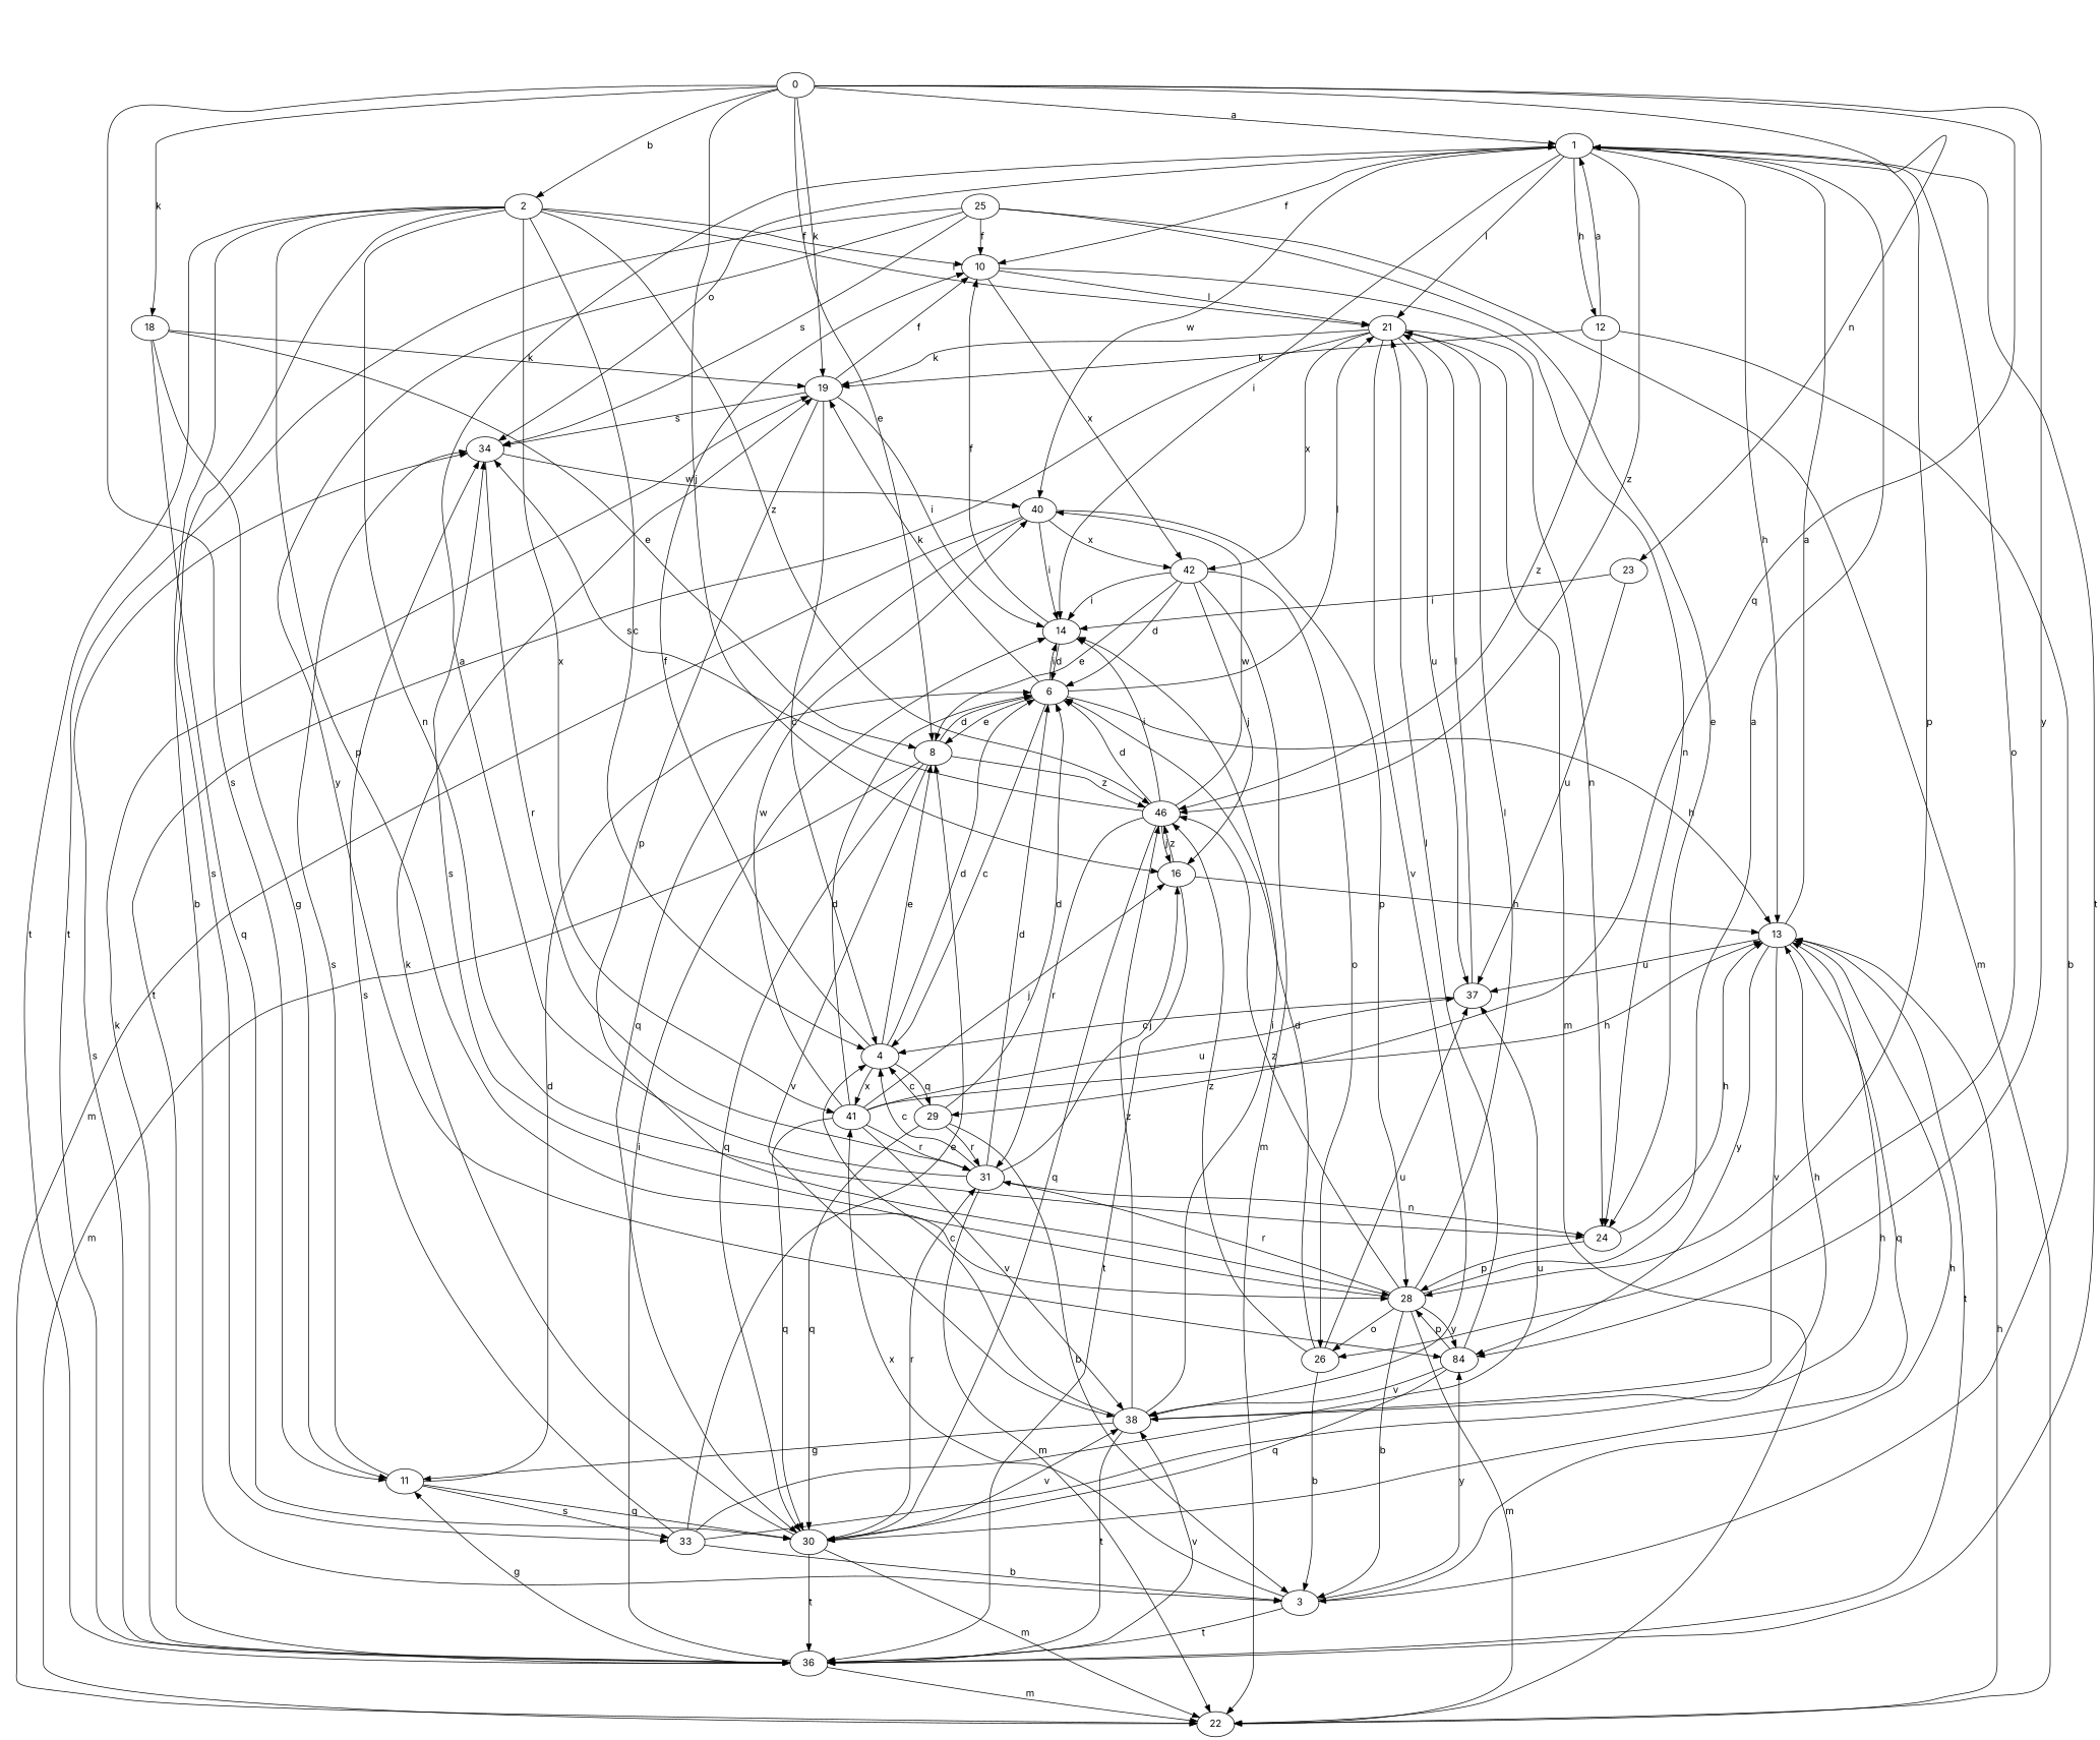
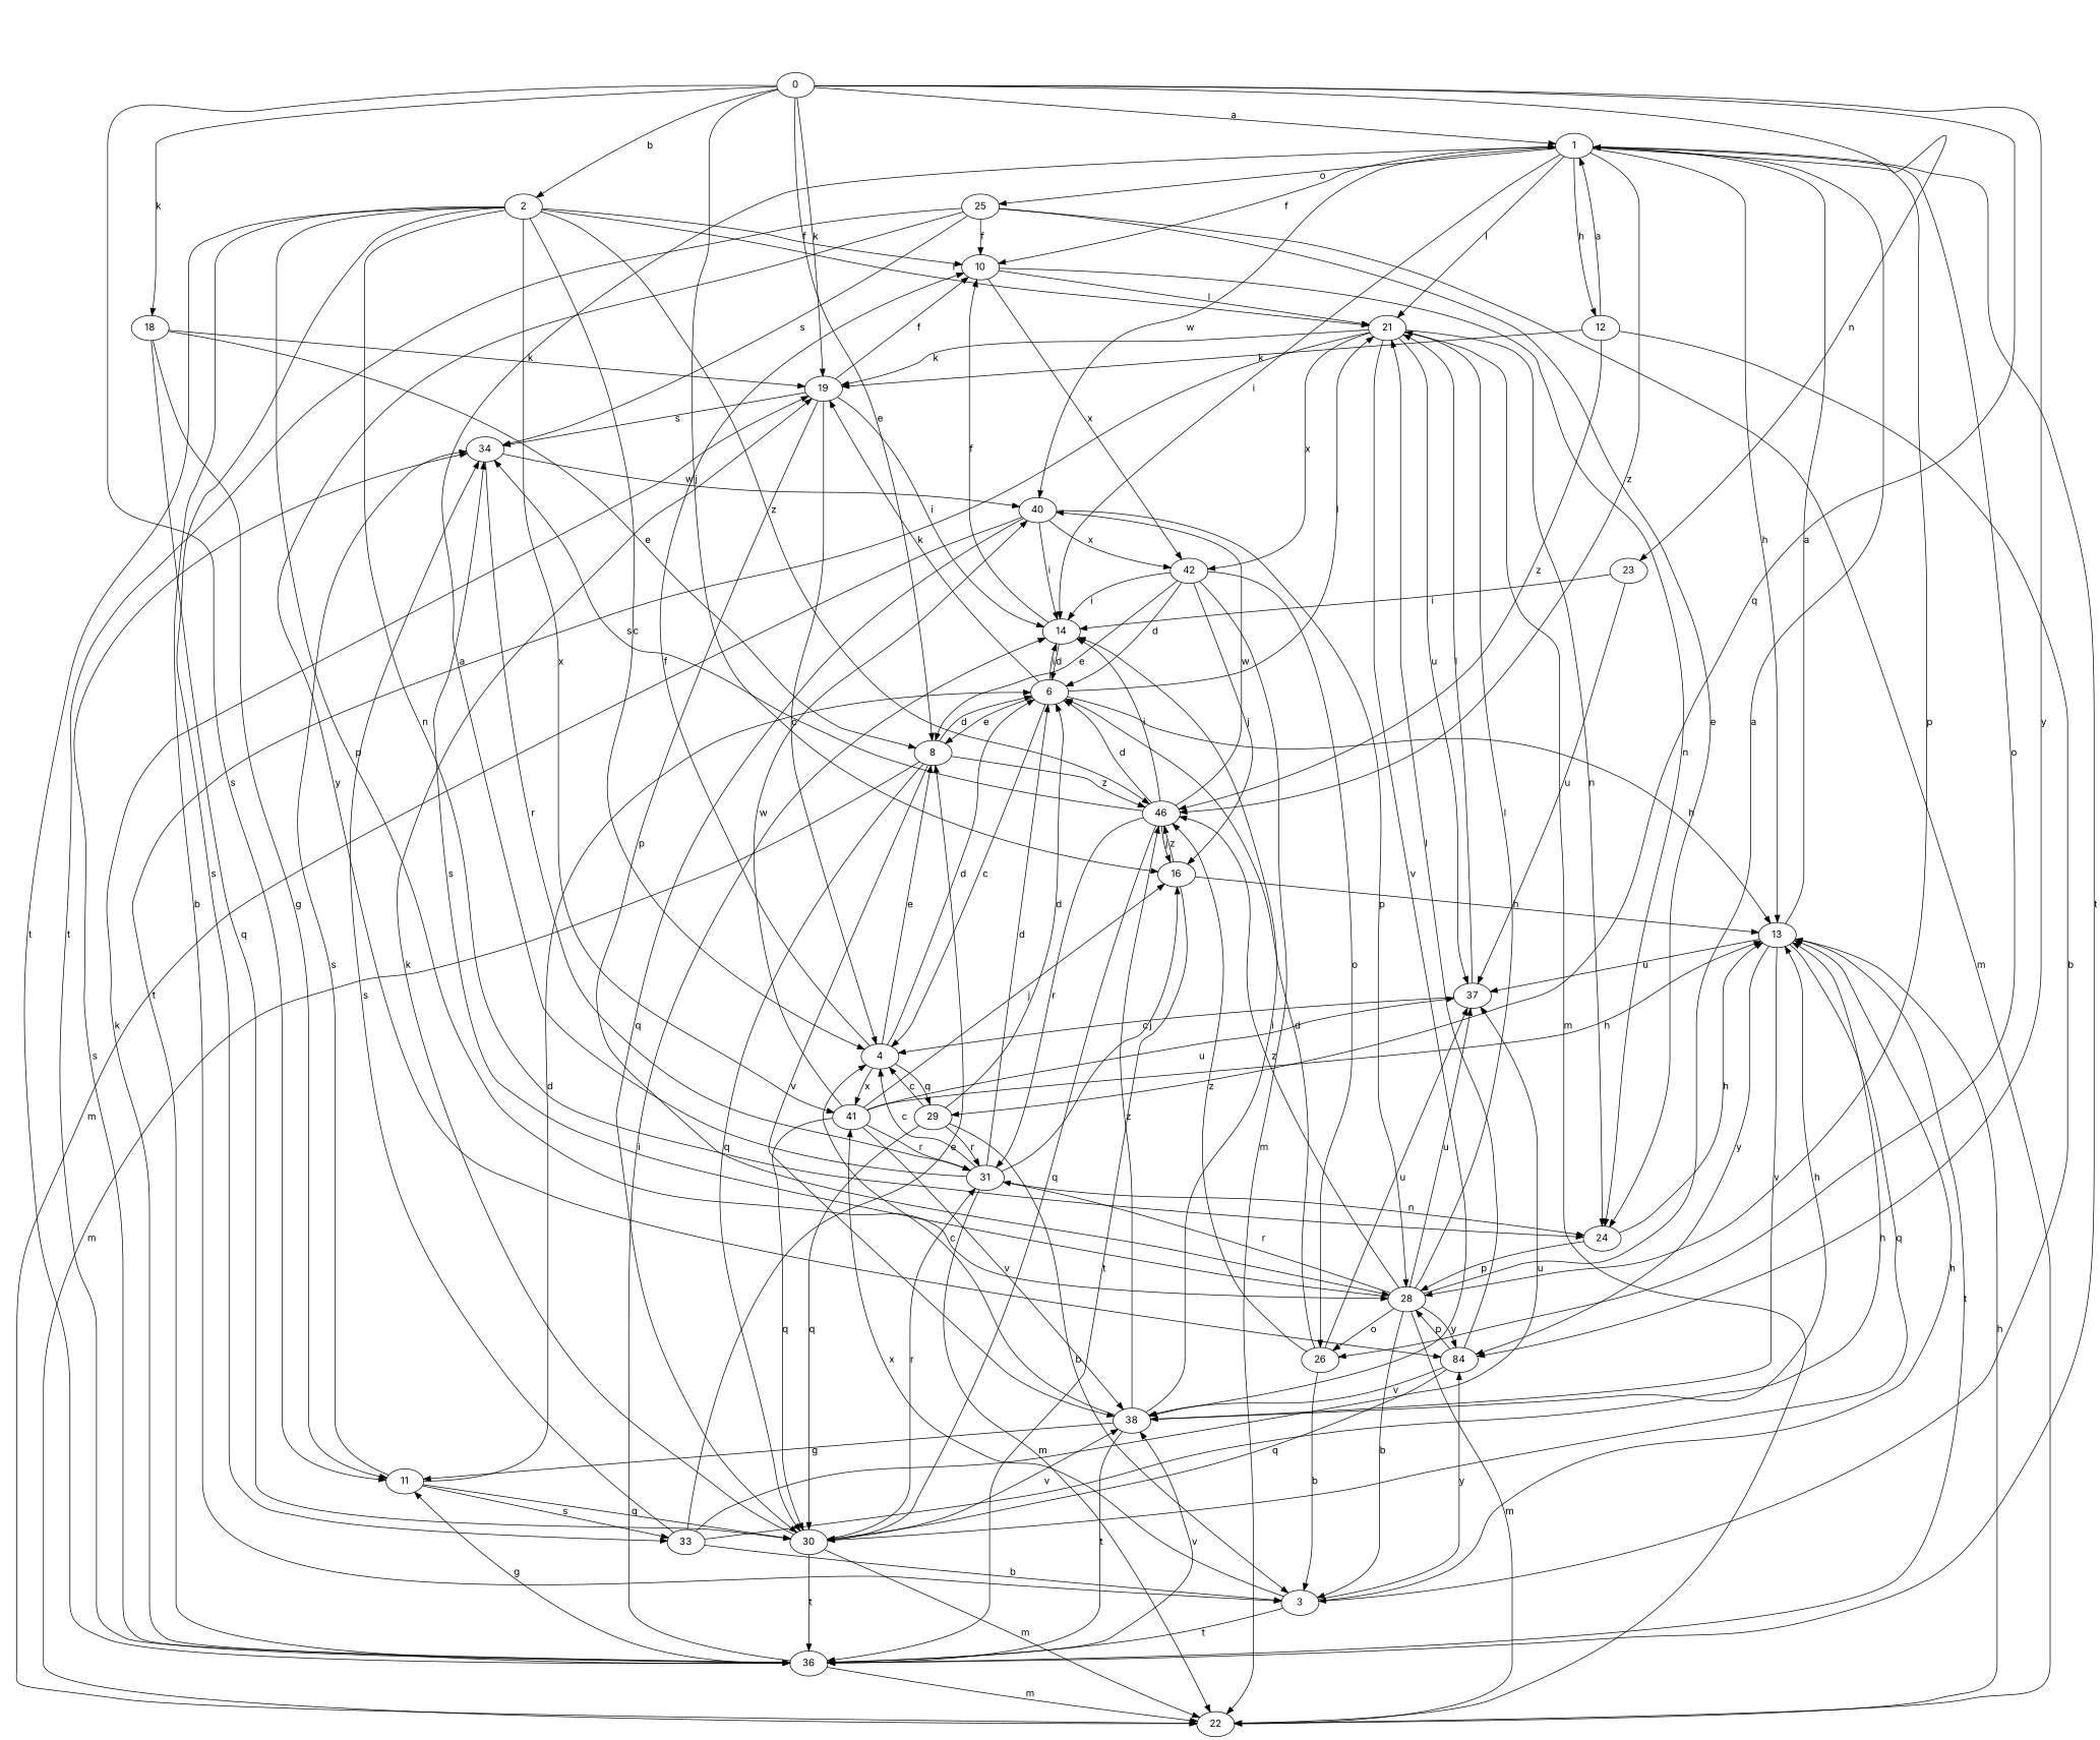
  strict digraph {
    fontname=Inter
    node [fontname=Inter]
    edge [fontname=Inter]
    0
    1
    2
    8
    11
    16
    18
    19
    23
    29
    n11 [label=84]
    10
    12
    13
    14
    21
    25
    26
    28
    36
    40
    46
    3
    4
    24
    33
    41
    6
    22
    30
    38
    34
    37
    31
    42
    0 -> 1 [label=a]
    0 -> 2 [label=b]
    0 -> 8 [label=e]
    0 -> 11 [label=s]
    0 -> 16 [label=j]
    0 -> 18 [label=k]
    0 -> 19 [label=k]
    0 -> 23 [label=n]
    0 -> 29 [label=q]
    0 -> n11 [label=y]
    1 -> 10 [label=f]
    1 -> 12 [label=h]
    1 -> 13 [label=h]
    1 -> 14 [label=i]
    1 -> 21 [label=l]
-   1 -> 34 [label=o]
+   1 -> 25 [label=o]
    1 -> 26 [label=o]
    1 -> 28 [label=p]
    1 -> 36 [label=t]
    1 -> 40 [label=w]
    1 -> 46 [label=z]
    2 -> 10 [label=f]
    2 -> 21 [label=l]
    2 -> 28 [label=p]
    2 -> 36 [label=t]
    2 -> 46 [label=z]
    2 -> 3 [label=b]
    2 -> 4 [label=c]
    2 -> 24 [label=n]
    2 -> 33 [label=s]
    2 -> 41 [label=x]
    8 -> 46 [label=z]
    8 -> 6 [label=d]
    8 -> 22 [label=m]
    8 -> 30 [label=q]
    8 -> 38 [label=v]
    11 -> 33 [label=s]
    11 -> 6 [label=d]
    11 -> 30 [label=q]
    11 -> 34 [label=s]
    16 -> 13 [label=h]
    16 -> 36 [label=t]
    16 -> 46 [label=z]
    18 -> 8 [label=e]
    18 -> 11 [label=g]
    18 -> 19 [label=k]
    18 -> 30 [label=q]
    19 -> 10 [label=f]
    19 -> 14 [label=i]
    19 -> 28 [label=p]
    19 -> 4 [label=c]
    19 -> 34 [label=s]
    23 -> 14 [label=i]
    23 -> 37 [label=u]
    29 -> 3 [label=b]
    29 -> 4 [label=c]
    29 -> 6 [label=d]
    29 -> 30 [label=q]
    29 -> 31 [label=r]
    n11 -> 21 [label=l]
    n11 -> 28 [label=p]
    n11 -> 30 [label=q]
    n11 -> 38 [label=v]
    10 -> 21 [label=l]
    10 -> 24 [label=n]
    10 -> 42 [label=x]
    12 -> 1 [label=a]
    12 -> 19 [label=k]
    12 -> 46 [label=z]
    12 -> 3 [label=b]
    13 -> 1 [label=a]
    13 -> n11 [label=y]
    13 -> 36 [label=t]
    13 -> 30 [label=q]
    13 -> 38 [label=v]
    13 -> 37 [label=u]
    14 -> 10 [label=f]
    14 -> 6 [label=d]
    21 -> 19 [label=k]
    21 -> 36 [label=t]
    21 -> 24 [label=n]
    21 -> 22 [label=m]
    21 -> 38 [label=v]
    21 -> 37 [label=u]
    21 -> 42 [label=x]
    25 -> n11 [label=y]
    25 -> 10 [label=f]
    25 -> 36 [label=t]
    25 -> 24 [label=e]
    25 -> 22 [label=m]
    25 -> 34 [label=s]
    26 -> 46 [label=z]
    26 -> 3 [label=b]
    26 -> 6 [label=d]
    26 -> 37 [label=u]
    28 -> 1 [label=a]
    28 -> n11 [label=y]
    28 -> 21 [label=l]
    28 -> 26 [label=o]
    28 -> 46 [label=z]
    28 -> 3 [label=b]
    28 -> 22 [label=m]
    28 -> 34 [label=s]
+   28 -> 37 [label=u]
    28 -> 31 [label=r]
    36 -> 11 [label=g]
    36 -> 19 [label=k]
    36 -> 14 [label=i]
    36 -> 22 [label=m]
    36 -> 38 [label=v]
    36 -> 34 [label=s]
    40 -> 14 [label=i]
    40 -> 28 [label=p]
    40 -> 22 [label=m]
    40 -> 30 [label=q]
    40 -> 42 [label=x]
    46 -> 16 [label=j]
    46 -> 14 [label=i]
    46 -> 40 [label=w]
    46 -> 6 [label=d]
    46 -> 30 [label=q]
    46 -> 34 [label=s]
    46 -> 31 [label=r]
    3 -> n11 [label=y]
    3 -> 13 [label=h]
    3 -> 36 [label=t]
    3 -> 41 [label=x]
    4 -> 8 [label=e]
    4 -> 29 [label=q]
    4 -> 10 [label=f]
    4 -> 41 [label=x]
    4 -> 6 [label=d]
    24 -> 13 [label=h]
    24 -> 28 [label=p]
    33 -> 8 [label=e]
    33 -> 13 [label=h]
    33 -> 3 [label=b]
    33 -> 34 [label=s]
    33 -> 37 [label=u]
    41 -> 16 [label=j]
    41 -> 13 [label=h]
    41 -> 40 [label=w]
-   41 -> 6 [label=d]
    41 -> 30 [label=q]
    41 -> 38 [label=v]
    41 -> 37 [label=u]
    41 -> 31 [label=r]
    6 -> 8 [label=e]
    6 -> 19 [label=k]
    6 -> 13 [label=h]
    6 -> 14 [label=i]
    6 -> 21 [label=l]
    6 -> 4 [label=c]
    22 -> 13 [label=h]
    30 -> 19 [label=k]
    30 -> 36 [label=t]
    30 -> 22 [label=m]
    30 -> 38 [label=v]
    30 -> 31 [label=r]
    38 -> 11 [label=g]
    38 -> 13 [label=h]
    38 -> 14 [label=i]
    38 -> 36 [label=t]
    38 -> 46 [label=z]
    38 -> 4 [label=c]
    34 -> 40 [label=w]
    34 -> 31 [label=r]
    37 -> 21 [label=l]
    37 -> 4 [label=c]
    31 -> 1 [label=a]
    31 -> 16 [label=j]
    31 -> 4 [label=c]
    31 -> 24 [label=n]
    31 -> 6 [label=d]
    31 -> 22 [label=m]
    42 -> 8 [label=e]
    42 -> 16 [label=j]
    42 -> 14 [label=i]
    42 -> 26 [label=o]
    42 -> 6 [label=d]
    42 -> 22 [label=m]
  }
